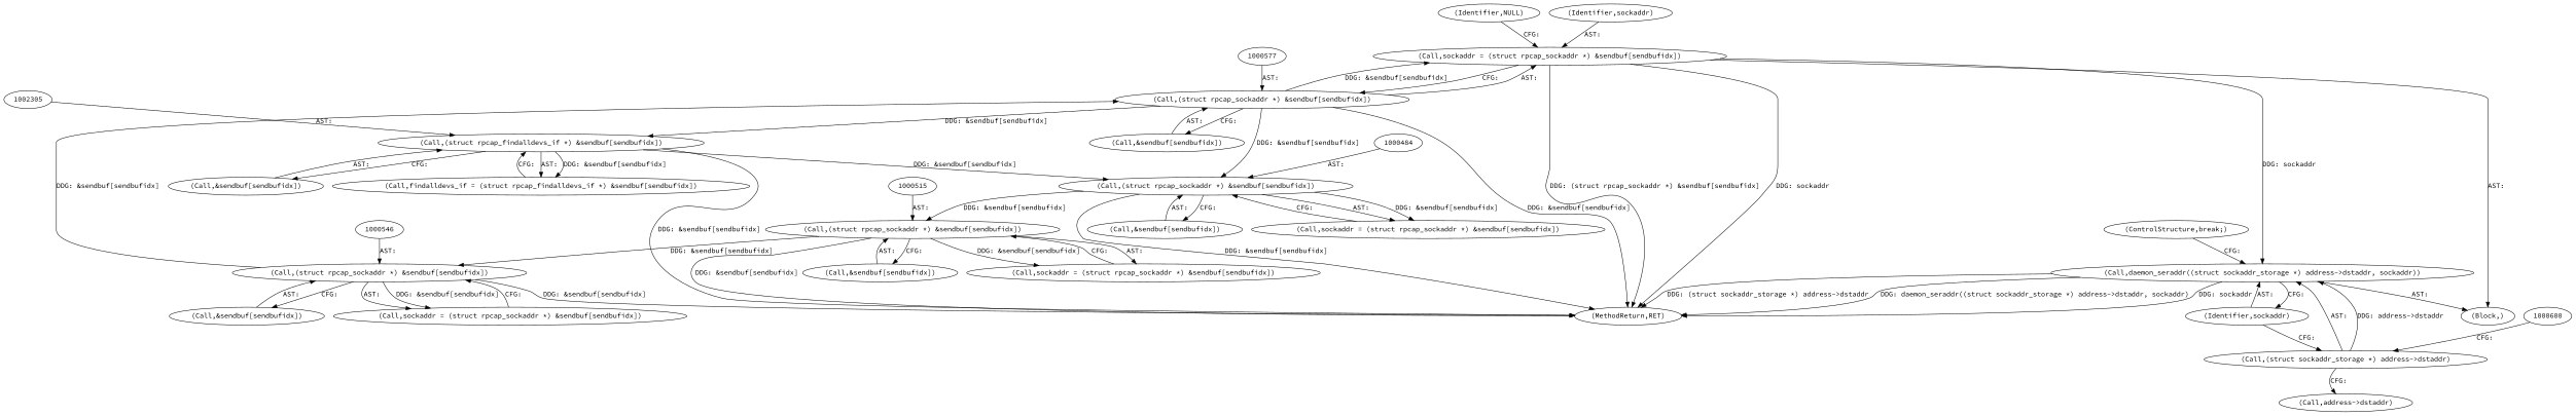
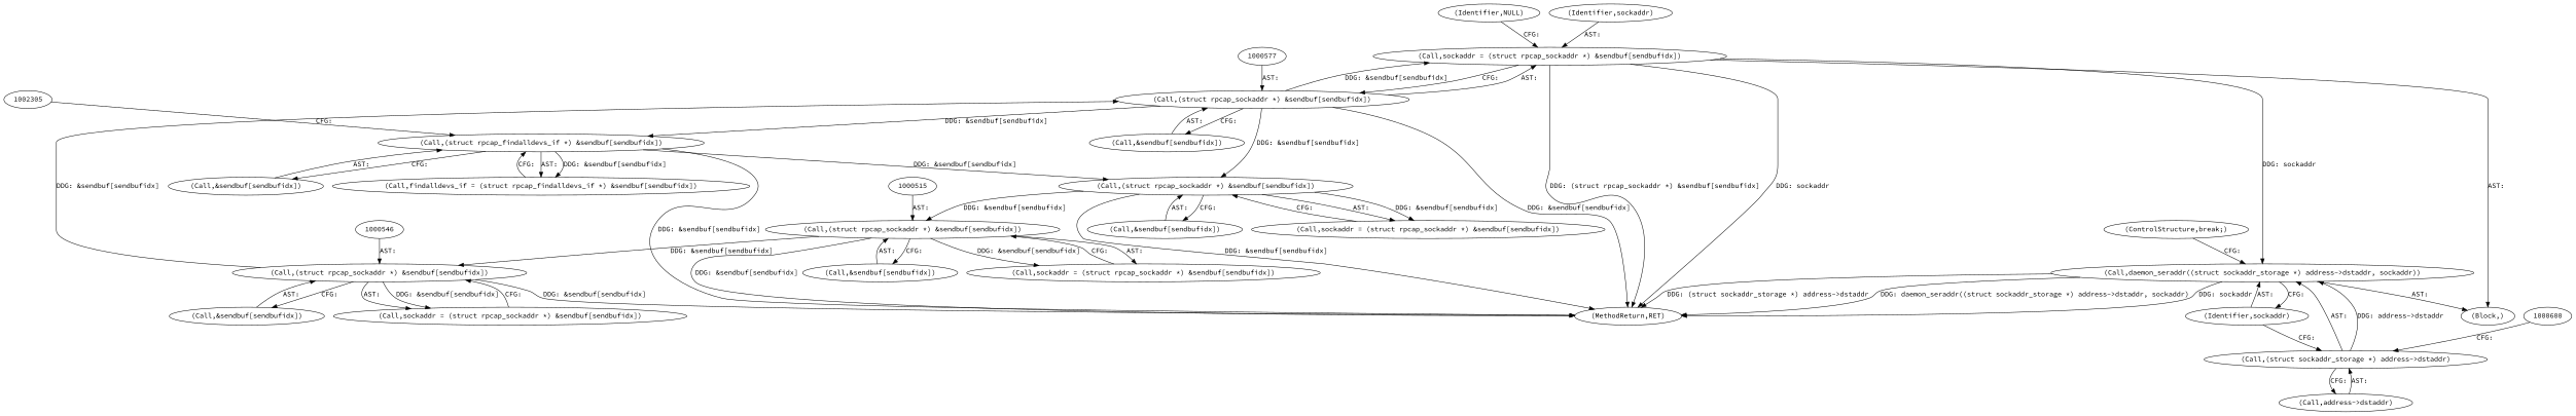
  digraph {
    fontname="Source Code Pro"
    node [fontname="Source Code Pro"]
    edge [fontname="Source Code Pro"]
    n1 [label="(Call,daemon_seraddr((struct sockaddr_storage *) address->dstaddr, sockaddr))"]
    n2 [label="(Block,)"]
    n3 [label="(Identifier,sockaddr)"]
    n4 [label="(MethodReturn,RET)"]
    n5 [label="(Call,(struct sockaddr_storage *) address->dstaddr)"]
    n6 [label="(Call,address->dstaddr)"]
    n7 [label="(Call,sockaddr = (struct rpcap_sockaddr *) &sendbuf[sendbufidx])"]
    n8 [label="(Call,(struct rpcap_sockaddr *) &sendbuf[sendbufidx])"]
    n9 [label="(Call,(struct rpcap_sockaddr *) &sendbuf[sendbufidx])"]
    n10 [label="(Call,(struct rpcap_findalldevs_if *) &sendbuf[sendbufidx])"]
    n11 [label="(Call,&sendbuf[sendbufidx])"]
    n12 [label="(Call,(struct rpcap_sockaddr *) &sendbuf[sendbufidx])"]
    n13 [label="(Call,&sendbuf[sendbufidx])"]
    n14 [label="(Call,sockaddr = (struct rpcap_sockaddr *) &sendbuf[sendbufidx])"]
    n15 [label="(Call,&sendbuf[sendbufidx])"]
    n16 [label="(Call,findalldevs_if = (struct rpcap_findalldevs_if *) &sendbuf[sendbufidx])"]
    n17 [label="(Call,(struct rpcap_sockaddr *) &sendbuf[sendbufidx])"]
    n18 [label="(Call,&sendbuf[sendbufidx])"]
    n19 [label="(Call,sockaddr = (struct rpcap_sockaddr *) &sendbuf[sendbufidx])"]
    n20 [label="(Call,&sendbuf[sendbufidx])"]
    n21 [label="(Call,sockaddr = (struct rpcap_sockaddr *) &sendbuf[sendbufidx])"]
    n22 [label="(Identifier,NULL)"]
    n23 [label="(ControlStructure,break;)"]
    n24 [label="(Identifier,sockaddr)"]
    1000600
    1000577
    1000546
    1000515
-   1000484
    n30 [label=1002305]
    n1 -> n2 [label="AST: "]
    n1 -> n3 [label="CFG: "]
    n1 -> n4 [label="DDG: (struct sockaddr_storage *) address->dstaddr"]
    n1 -> n4 [label="DDG: daemon_seraddr((struct sockaddr_storage *) address->dstaddr, sockaddr)"]
    n1 -> n4 [label="DDG: sockaddr"]
    n3 -> n1 [label="AST: "]
    n3 -> n5 [label="CFG: "]
    n5 -> n1 [label="AST: "]
    n5 -> n1 [label="DDG: address->dstaddr"]
    n5 -> n6 [label="CFG: "]
+   n6 -> n5 [label="AST: "]
    n7 -> n1 [label="DDG: sockaddr"]
    n7 -> n2 [label="AST: "]
    n7 -> n4 [label="DDG: sockaddr"]
    n7 -> n4 [label="DDG: (struct rpcap_sockaddr *) &sendbuf[sendbufidx]"]
    n7 -> n8 [label="CFG: "]
    n8 -> n4 [label="DDG: &sendbuf[sendbufidx]"]
    n8 -> n7 [label="AST: "]
    n8 -> n7 [label="DDG: &sendbuf[sendbufidx]"]
    n8 -> n9 [label="DDG: &sendbuf[sendbufidx]"]
    n8 -> n10 [label="DDG: &sendbuf[sendbufidx]"]
    n8 -> n11 [label="CFG: "]
    n9 -> n4 [label="DDG: &sendbuf[sendbufidx]"]
    n9 -> n12 [label="DDG: &sendbuf[sendbufidx]"]
    n9 -> n13 [label="CFG: "]
    n9 -> n14 [label="AST: "]
    n9 -> n14 [label="DDG: &sendbuf[sendbufidx]"]
    n10 -> n4 [label="DDG: &sendbuf[sendbufidx]"]
    n10 -> n9 [label="DDG: &sendbuf[sendbufidx]"]
    n10 -> n15 [label="CFG: "]
    n10 -> n16 [label="AST: "]
    n10 -> n16 [label="DDG: &sendbuf[sendbufidx]"]
    n11 -> n8 [label="AST: "]
    n12 -> n4 [label="DDG: &sendbuf[sendbufidx]"]
    n12 -> n17 [label="DDG: &sendbuf[sendbufidx]"]
    n12 -> n20 [label="CFG: "]
    n12 -> n21 [label="AST: "]
    n12 -> n21 [label="DDG: &sendbuf[sendbufidx]"]
    n13 -> n9 [label="AST: "]
    n14 -> n9 [label="CFG: "]
    n15 -> n10 [label="AST: "]
    n16 -> n10 [label="CFG: "]
    n17 -> n4 [label="DDG: &sendbuf[sendbufidx]"]
    n17 -> n8 [label="DDG: &sendbuf[sendbufidx]"]
    n17 -> n18 [label="CFG: "]
    n17 -> n19 [label="AST: "]
    n17 -> n19 [label="DDG: &sendbuf[sendbufidx]"]
    n18 -> n17 [label="AST: "]
    n19 -> n17 [label="CFG: "]
    n20 -> n12 [label="AST: "]
    n21 -> n12 [label="CFG: "]
    n22 -> n7 [label="CFG: "]
    n23 -> n1 [label="CFG: "]
    n24 -> n7 [label="AST: "]
    1000600 -> n5 [label="CFG: "]
    1000577 -> n8 [label="AST: "]
    1000546 -> n17 [label="AST: "]
    1000515 -> n12 [label="AST: "]
-   1000484 -> n9 [label="AST: "]
-   n30 -> n10 [label="AST: "]
+   n30 -> n10 [label="CFG: "]
  }
